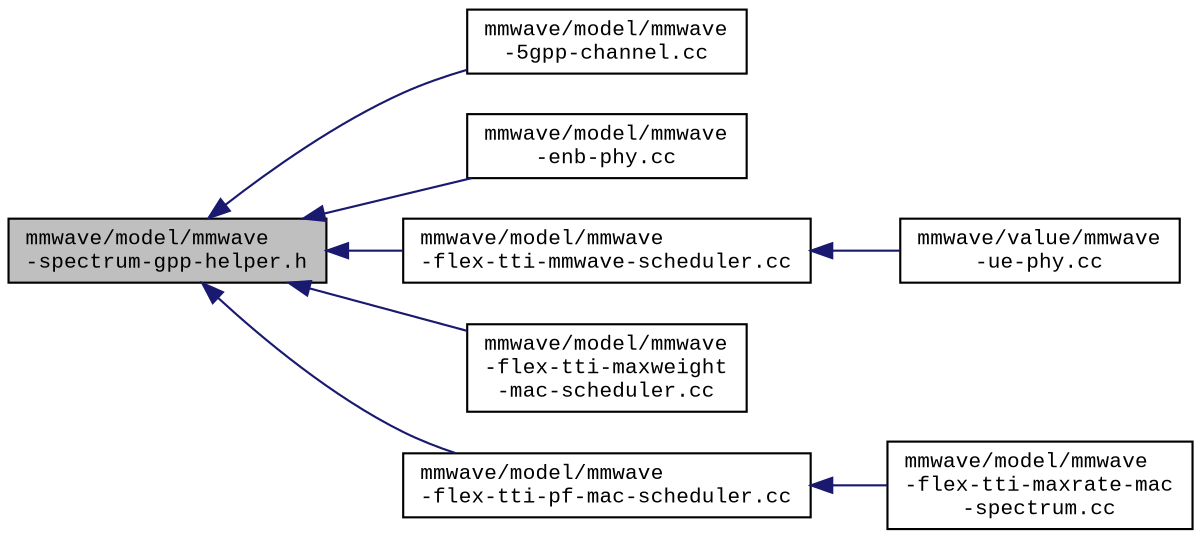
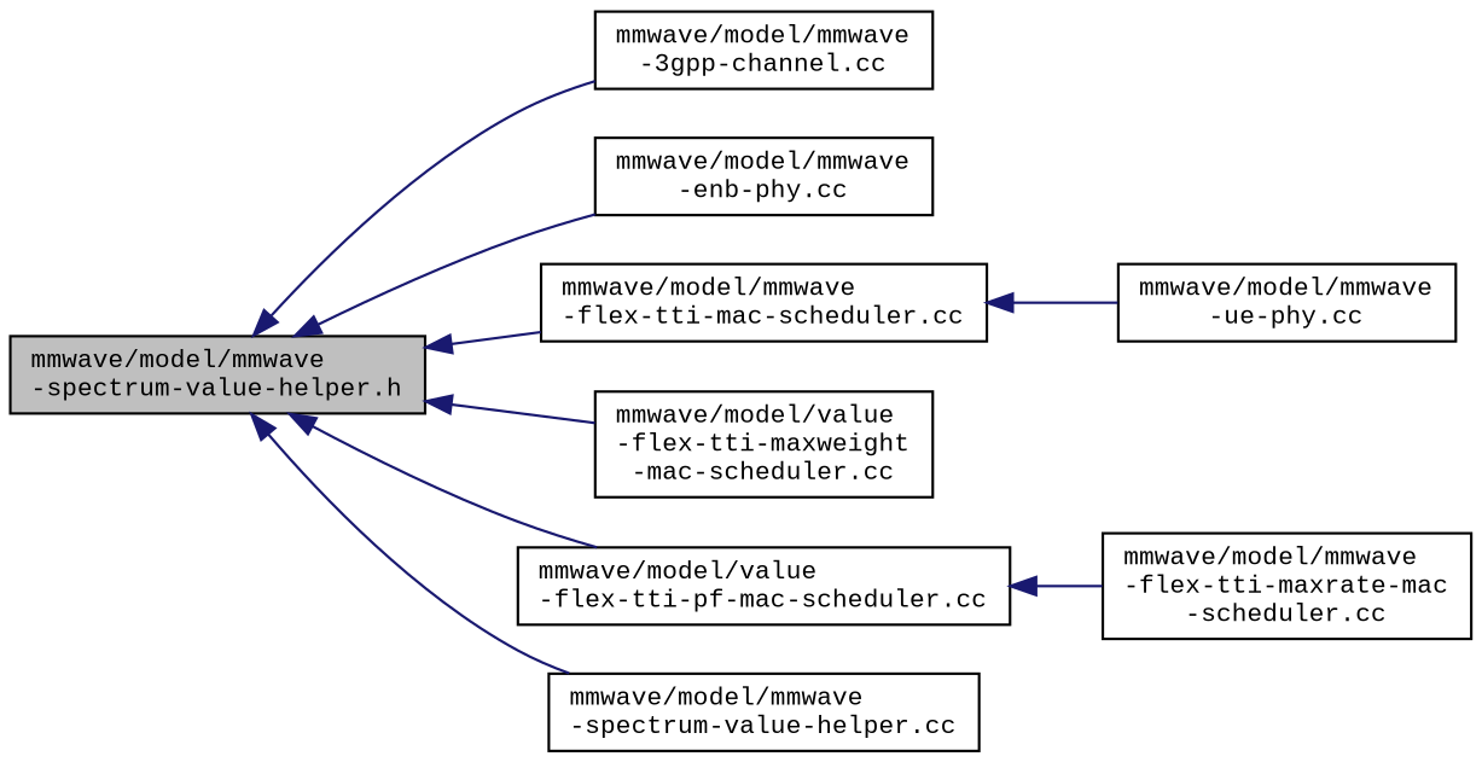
  digraph {
    fontname="Liberation Mono"
    rankdir=LR
    node [color=black fillcolor=white fontname="Liberation Mono" fontsize=10 shape=record style=filled]
    edge [color=midnightblue dir=back fontname="Liberation Mono" fontsize=10 labelfontname=Helvetica labelfontsize=10 style=solid]
-   n1 [fillcolor=grey75 fontcolor=black height=0.2 label="mmwave/model/mmwave\l-spectrum-gpp-helper.h" width=0.4]
-   n2 [height=0.2 label="mmwave/model/mmwave\l-5gpp-channel.cc" width=0.4]
+   n1 [fillcolor=grey75 fontcolor=black height=0.2 label="mmwave/model/mmwave\l-spectrum-value-helper.h" width=0.4]
+   n2 [height=0.2 label="mmwave/model/mmwave\l-3gpp-channel.cc" width=0.4]
    n3 [height=0.2 label="mmwave/model/mmwave\l-enb-phy.cc" width=0.4]
-   n4 [height=0.2 label="mmwave/model/mmwave\l-flex-tti-mmwave-scheduler.cc" width=0.4]
-   n5 [height=0.2 label="mmwave/model/mmwave\l-flex-tti-maxweight\l-mac-scheduler.cc" width=0.4]
-   n6 [height=0.2 label="mmwave/model/mmwave\l-flex-tti-pf-mac-scheduler.cc" width=0.4]
-   n8 [height=0.2 label="mmwave/value/mmwave\l-ue-phy.cc" width=0.4]
-   n9 [height=0.2 label="mmwave/model/mmwave\l-flex-tti-maxrate-mac\l-spectrum.cc" width=0.4]
+   n4 [height=0.2 label="mmwave/model/mmwave\l-flex-tti-mac-scheduler.cc" width=0.4]
+   n5 [height=0.2 label="mmwave/model/value\l-flex-tti-maxweight\l-mac-scheduler.cc" width=0.4]
+   n6 [height=0.2 label="mmwave/model/value\l-flex-tti-pf-mac-scheduler.cc" width=0.4]
+   n7 [height=0.2 label="mmwave/model/mmwave\l-spectrum-value-helper.cc" width=0.4]
+   n8 [height=0.2 label="mmwave/model/mmwave\l-ue-phy.cc" width=0.4]
+   n9 [height=0.2 label="mmwave/model/mmwave\l-flex-tti-maxrate-mac\l-scheduler.cc" width=0.4]
    n1 -> n2
    n1 -> n3
    n1 -> n4
    n1 -> n5
    n1 -> n6
+   n1 -> n7
    n4 -> n8
    n6 -> n9
  }
